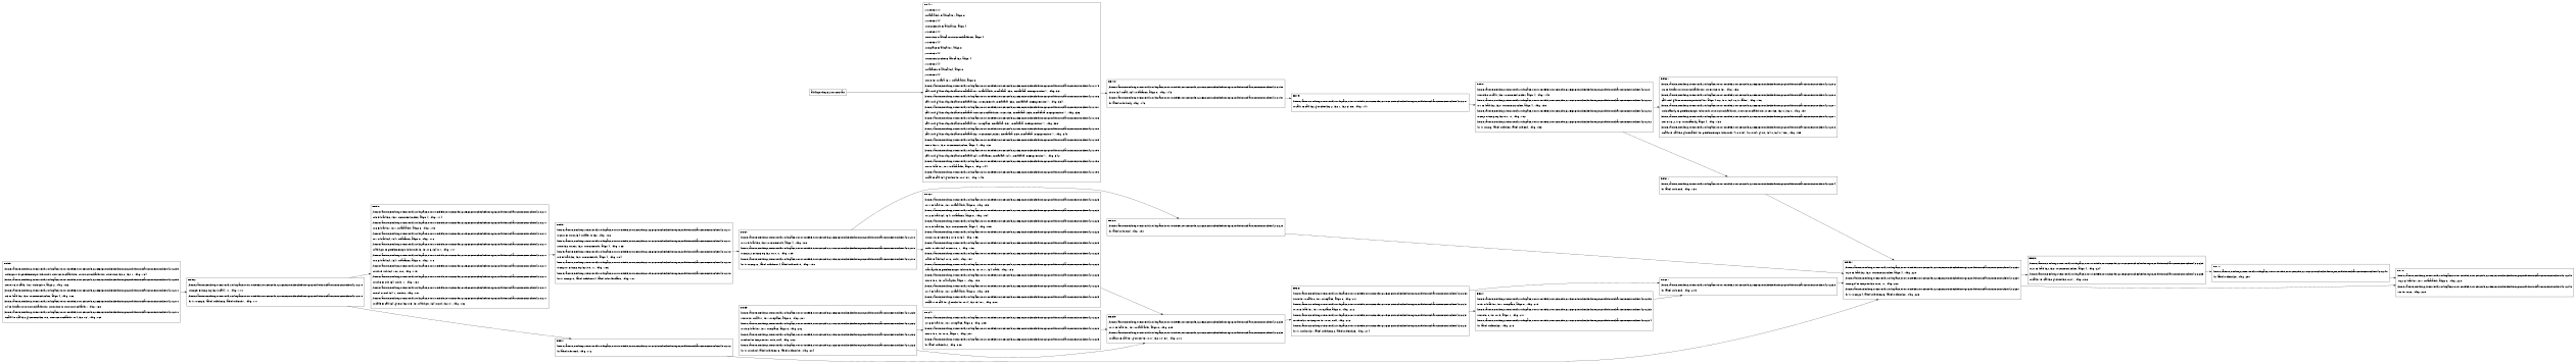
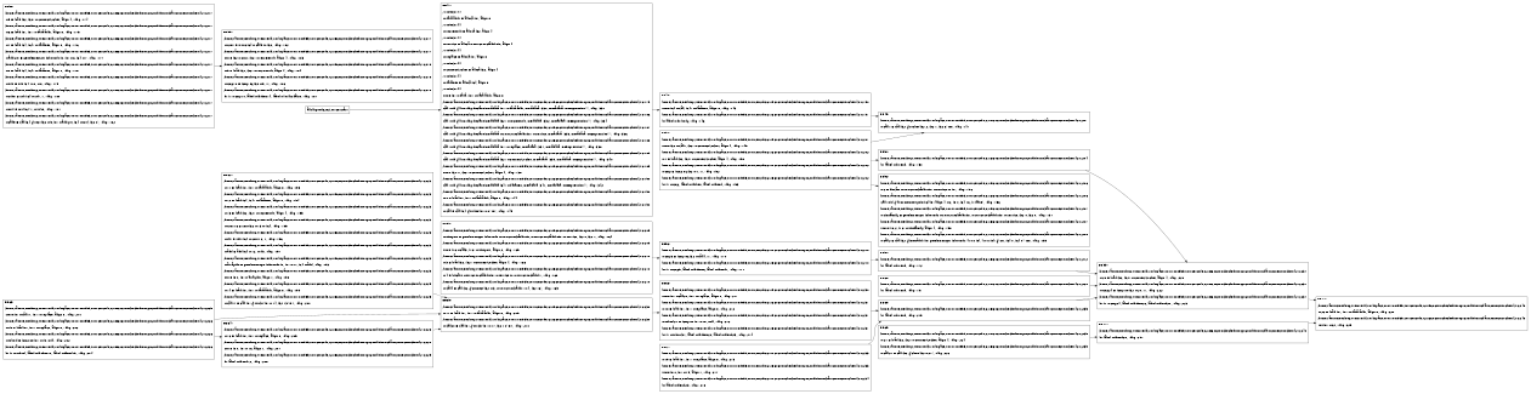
  digraph {
    rankdir=LR
    node [shape=record]
    n1 [label="{all_ll_goodB2GSource_start}"]
    n2 [label="{BB47:\l\l/:100903144\l\n  %data.addr = alloca i8*, align 8\l\n/:100903144\l\n  %recvResult = alloca i32, align 4\l\n/:100903144\l\n  %service = alloca %struct.sockaddr_in, align 4\l\n/:100903144\l\n  %replace = alloca i8*, align 8\l\n/:100903144\l\n  %connectSocket = alloca i32, align 4\l\n/:100903144\l\n  %dataLen = alloca i64, align 8\l\n/:100903144\l\n  store i8* %data, i8** %data.addr, align 8\l\n/home/raoxue/Desktop/MemVerif/workspace/000_108_955/source_code/CWE606_Unchecked_Loop_Condition__char_connect_socket_42.c:179\l\n  call void @llvm.dbg.declare(metadata i8** %data.addr, metadata !330, metadata !DIExpression()), !dbg !331\l\n/home/raoxue/Desktop/MemVerif/workspace/000_108_955/source_code/CWE606_Unchecked_Loop_Condition__char_connect_socket_42.c:186\l\n  call void @llvm.dbg.declare(metadata i32* %recvResult, metadata !332, metadata !DIExpression()), !dbg !334\l\n/home/raoxue/Desktop/MemVerif/workspace/000_108_955/source_code/CWE606_Unchecked_Loop_Condition__char_connect_socket_42.c:187\l\n  call void @llvm.dbg.declare(metadata %struct.sockaddr_in* %service, metadata !335, metadata !DIExpression()), !dbg !336\l\n/home/raoxue/Desktop/MemVerif/workspace/000_108_955/source_code/CWE606_Unchecked_Loop_Condition__char_connect_socket_42.c:188\l\n  call void @llvm.dbg.declare(metadata i8** %replace, metadata !337, metadata !DIExpression()), !dbg !338\l\n/home/raoxue/Desktop/MemVerif/workspace/000_108_955/source_code/CWE606_Unchecked_Loop_Condition__char_connect_socket_42.c:189\l\n  call void @llvm.dbg.declare(metadata i32* %connectSocket, metadata !339, metadata !DIExpression()), !dbg !340\l\n/home/raoxue/Desktop/MemVerif/workspace/000_108_955/source_code/CWE606_Unchecked_Loop_Condition__char_connect_socket_42.c:189\l\n  store i32 -1, i32* %connectSocket, align 4, !dbg !138\l\n/home/raoxue/Desktop/MemVerif/workspace/000_108_955/source_code/CWE606_Unchecked_Loop_Condition__char_connect_socket_42.c:190\l\n  call void @llvm.dbg.declare(metadata i64* %dataLen, metadata !341, metadata !DIExpression()), !dbg !342\l\n/home/raoxue/Desktop/MemVerif/workspace/000_108_955/source_code/CWE606_Unchecked_Loop_Condition__char_connect_socket_42.c:190\l\n  %0 = load i8*, i8** %data.addr, align 8, !dbg !144\l\n/home/raoxue/Desktop/MemVerif/workspace/000_108_955/source_code/CWE606_Unchecked_Loop_Condition__char_connect_socket_42.c:190\l\n  %call = call i64 @strlen(i8* %0) #7, !dbg !145\l\n}"]
    n3 [label="{BB48:\l\l/home/raoxue/Desktop/MemVerif/workspace/000_108_955/source_code/CWE606_Unchecked_Loop_Condition__char_connect_socket_42.c:190\l\n  store i64 %call, i64* %dataLen, align 8, !dbg !143\l\n/home/raoxue/Desktop/MemVerif/workspace/000_108_955/source_code/CWE606_Unchecked_Loop_Condition__char_connect_socket_42.c:191\l\n  br label %do.body, !dbg !146\l\n}"]
    n4 [label="{BB49:\l\l/home/raoxue/Desktop/MemVerif/workspace/000_108_955/source_code/CWE606_Unchecked_Loop_Condition__char_connect_socket_42.c:201\l\n  %call1 = call i32 @socket(i32 2, i32 1, i32 6) #8, !dbg !147\l\n}"]
    n5 [label="{BB50:\l\l/home/raoxue/Desktop/MemVerif/workspace/000_108_955/source_code/CWE606_Unchecked_Loop_Condition__char_connect_socket_42.c:201\l\n  store i32 %call1, i32* %connectSocket, align 4, !dbg !149\l\n/home/raoxue/Desktop/MemVerif/workspace/000_108_955/source_code/CWE606_Unchecked_Loop_Condition__char_connect_socket_42.c:202\l\n  %1 = load i32, i32* %connectSocket, align 4, !dbg !150\l\n/home/raoxue/Desktop/MemVerif/workspace/000_108_955/source_code/CWE606_Unchecked_Loop_Condition__char_connect_socket_42.c:202\l\n  %cmp = icmp eq i32 %1, -1, !dbg !152\l\n/home/raoxue/Desktop/MemVerif/workspace/000_108_955/source_code/CWE606_Unchecked_Loop_Condition__char_connect_socket_42.c:202\l\n  br i1 %cmp, label %if.then, label %if.end, !dbg !153\l\n}"]
    n6 [label="{BB51:\l\l/home/raoxue/Desktop/MemVerif/workspace/000_108_955/source_code/CWE606_Unchecked_Loop_Condition__char_connect_socket_42.c:204\l\n  br label %do.end, !dbg !150\l\n}"]
    n7 [label="{BB52:\l\l/home/raoxue/Desktop/MemVerif/workspace/000_108_955/source_code/CWE606_Unchecked_Loop_Condition__char_connect_socket_42.c:206\l\n  %2 = bitcast %struct.sockaddr_in* %service to i8*, !dbg !156\l\n/home/raoxue/Desktop/MemVerif/workspace/000_108_955/source_code/CWE606_Unchecked_Loop_Condition__char_connect_socket_42.c:206\l\n  call void @llvm.memset.p0i8.i64(i8* align 4 %2, i8 0, i64 16, i1 false), !dbg !156\l\n/home/raoxue/Desktop/MemVerif/workspace/000_108_955/source_code/CWE606_Unchecked_Loop_Condition__char_connect_socket_42.c:207\l\n  %sin_family = getelementptr inbounds %struct.sockaddr_in, %struct.sockaddr_in* %service, i32 0, i32 0, !dbg !157\l\n/home/raoxue/Desktop/MemVerif/workspace/000_108_955/source_code/CWE606_Unchecked_Loop_Condition__char_connect_socket_42.c:207\l\n  store i16 2, i16* %sin_family, align 4, !dbg !158\l\n/home/raoxue/Desktop/MemVerif/workspace/000_108_955/source_code/CWE606_Unchecked_Loop_Condition__char_connect_socket_42.c:208\l\n  %call2 = call i32 @inet_addr(i8* getelementptr inbounds ([10 x i8], [10 x i8]* @.str, i64 0, i64 0)) #8, !dbg !159\l\n}"]
    n8 [label="{BB53:\l\l/home/raoxue/Desktop/MemVerif/workspace/000_108_955/source_code/CWE606_Unchecked_Loop_Condition__char_connect_socket_42.c:237\l\n  %20 = load i32, i32* %connectSocket, align 4, !dbg !220\l\n/home/raoxue/Desktop/MemVerif/workspace/000_108_955/source_code/CWE606_Unchecked_Loop_Condition__char_connect_socket_42.c:237\l\n  %cmp24 = icmp ne i32 %20, -1, !dbg !222\l\n/home/raoxue/Desktop/MemVerif/workspace/000_108_955/source_code/CWE606_Unchecked_Loop_Condition__char_connect_socket_42.c:237\l\n  br i1 %cmp24, label %if.then26, label %if.end28, !dbg !223\l\n}"]
    n9 [label="{BB69:\l\l/home/raoxue/Desktop/MemVerif/workspace/000_108_955/source_code/CWE606_Unchecked_Loop_Condition__char_connect_socket_42.c:239\l\n  %21 = load i32, i32* %connectSocket, align 4, !dbg !224\l\n/home/raoxue/Desktop/MemVerif/workspace/000_108_955/source_code/CWE606_Unchecked_Loop_Condition__char_connect_socket_42.c:239\l\n  %call27 = call i32 @close(i32 %21), !dbg !226\l\n}"]
    n10 [label="{BB70:\l\l/home/raoxue/Desktop/MemVerif/workspace/000_108_955/source_code/CWE606_Unchecked_Loop_Condition__char_connect_socket_42.c:248\l\n  %22 = load i8*, i8** %data.addr, align 8, !dbg !228\l\n/home/raoxue/Desktop/MemVerif/workspace/000_108_955/source_code/CWE606_Unchecked_Loop_Condition__char_connect_socket_42.c:248\l\n  ret i8* %22, !dbg !229\l\n}"]
    n11 [label="{BB71:\l\l/home/raoxue/Desktop/MemVerif/workspace/000_108_955/source_code/CWE606_Unchecked_Loop_Condition__char_connect_socket_42.c:240\l\n  br label %if.end28, !dbg !297\l\n}"]
    n12 [label="{BB55:\l\l/home/raoxue/Desktop/MemVerif/workspace/000_108_955/source_code/CWE606_Unchecked_Loop_Condition__char_connect_socket_42.c:209\l\n  %sin_port = getelementptr inbounds %struct.sockaddr_in, %struct.sockaddr_in* %service, i32 0, i32 1, !dbg !164\l\n/home/raoxue/Desktop/MemVerif/workspace/000_108_955/source_code/CWE606_Unchecked_Loop_Condition__char_connect_socket_42.c:209\l\n  store i16 %call3, i16* %sin_port, align 2, !dbg !165\l\n/home/raoxue/Desktop/MemVerif/workspace/000_108_955/source_code/CWE606_Unchecked_Loop_Condition__char_connect_socket_42.c:210\l\n  %3 = load i32, i32* %connectSocket, align 4, !dbg !166\l\n/home/raoxue/Desktop/MemVerif/workspace/000_108_955/source_code/CWE606_Unchecked_Loop_Condition__char_connect_socket_42.c:210\l\n  %4 = bitcast %struct.sockaddr_in* %service to %struct.sockaddr*, !dbg !168\l\n/home/raoxue/Desktop/MemVerif/workspace/000_108_955/source_code/CWE606_Unchecked_Loop_Condition__char_connect_socket_42.c:210\l\n  %call4 = call i32 @connect(i32 %3, %struct.sockaddr* %4, i32 16), !dbg !169\l\n}"]
    n13 [label="{BB56:\l\l/home/raoxue/Desktop/MemVerif/workspace/000_108_955/source_code/CWE606_Unchecked_Loop_Condition__char_connect_socket_42.c:210\l\n  %cmp5 = icmp eq i32 %call4, -1, !dbg !170\l\n/home/raoxue/Desktop/MemVerif/workspace/000_108_955/source_code/CWE606_Unchecked_Loop_Condition__char_connect_socket_42.c:210\l\n  br i1 %cmp5, label %if.then6, label %if.end7, !dbg !171\l\n}"]
    n14 [label="{BB57:\l\l/home/raoxue/Desktop/MemVerif/workspace/000_108_955/source_code/CWE606_Unchecked_Loop_Condition__char_connect_socket_42.c:212\l\n  br label %do.end, !dbg !172\l\n}"]
    n15 [label="{BB58:\l\l/home/raoxue/Desktop/MemVerif/workspace/000_108_955/source_code/CWE606_Unchecked_Loop_Condition__char_connect_socket_42.c:217\l\n  %5 = load i32, i32* %connectSocket, align 4, !dbg !174\l\n/home/raoxue/Desktop/MemVerif/workspace/000_108_955/source_code/CWE606_Unchecked_Loop_Condition__char_connect_socket_42.c:217\l\n  %6 = load i8*, i8** %data.addr, align 8, !dbg !175\l\n/home/raoxue/Desktop/MemVerif/workspace/000_108_955/source_code/CWE606_Unchecked_Loop_Condition__char_connect_socket_42.c:217\l\n  %7 = load i64, i64* %dataLen, align 8, !dbg !176\l\n/home/raoxue/Desktop/MemVerif/workspace/000_108_955/source_code/CWE606_Unchecked_Loop_Condition__char_connect_socket_42.c:217\l\n  %add.ptr = getelementptr inbounds i8, i8* %6, i64 %7, !dbg !177\l\n/home/raoxue/Desktop/MemVerif/workspace/000_108_955/source_code/CWE606_Unchecked_Loop_Condition__char_connect_socket_42.c:217\l\n  %8 = load i64, i64* %dataLen, align 8, !dbg !178\l\n/home/raoxue/Desktop/MemVerif/workspace/000_108_955/source_code/CWE606_Unchecked_Loop_Condition__char_connect_socket_42.c:217\l\n  %sub = sub i64 100, %8, !dbg !179\l\n/home/raoxue/Desktop/MemVerif/workspace/000_108_955/source_code/CWE606_Unchecked_Loop_Condition__char_connect_socket_42.c:217\l\n  %sub8 = sub i64 %sub, 1, !dbg !180\l\n/home/raoxue/Desktop/MemVerif/workspace/000_108_955/source_code/CWE606_Unchecked_Loop_Condition__char_connect_socket_42.c:217\l\n  %mul = mul i64 1, %sub8, !dbg !181\l\n/home/raoxue/Desktop/MemVerif/workspace/000_108_955/source_code/CWE606_Unchecked_Loop_Condition__char_connect_socket_42.c:217\l\n  %call9 = call i64 @recv(i32 %5, i8* %add.ptr, i64 %mul, i32 0), !dbg !182\l\n}"]
    n16 [label="{BB59:\l\l/home/raoxue/Desktop/MemVerif/workspace/000_108_955/source_code/CWE606_Unchecked_Loop_Condition__char_connect_socket_42.c:217\l\n  %conv = trunc i64 %call9 to i32, !dbg !182\l\n/home/raoxue/Desktop/MemVerif/workspace/000_108_955/source_code/CWE606_Unchecked_Loop_Condition__char_connect_socket_42.c:217\l\n  store i32 %conv, i32* %recvResult, align 4, !dbg !183\l\n/home/raoxue/Desktop/MemVerif/workspace/000_108_955/source_code/CWE606_Unchecked_Loop_Condition__char_connect_socket_42.c:218\l\n  %9 = load i32, i32* %recvResult, align 4, !dbg !184\l\n/home/raoxue/Desktop/MemVerif/workspace/000_108_955/source_code/CWE606_Unchecked_Loop_Condition__char_connect_socket_42.c:218\l\n  %cmp10 = icmp eq i32 %9, -1, !dbg !186\l\n/home/raoxue/Desktop/MemVerif/workspace/000_108_955/source_code/CWE606_Unchecked_Loop_Condition__char_connect_socket_42.c:218\l\n  br i1 %cmp10, label %if.then14, label %lor.lhs.false, !dbg !187\l\n}"]
-   n17 [label="{BB61:\l\l/home/raoxue/Desktop/MemVerif/workspace/000_108_955/source_code/CWE606_Unchecked_Loop_Condition__char_connect_socket_42.c:218\l\n  %10 = load i32, i32* %recvResult, align 4, !dbg !188\l\n/home/raoxue/Desktop/MemVerif/workspace/000_108_955/source_code/CWE606_Unchecked_Loop_Condition__char_connect_socket_42.c:218\l\n  %cmp12 = icmp eq i32 %10, 0, !dbg !189\l\n/home/raoxue/Desktop/MemVerif/workspace/000_108_955/source_code/CWE606_Unchecked_Loop_Condition__char_connect_socket_42.c:218\l\n  br i1 %cmp12, label %if.then14, label %if.end15, !dbg !190\l\n}"]
    n18 [label="{BB60:\l\l/home/raoxue/Desktop/MemVerif/workspace/000_108_955/source_code/CWE606_Unchecked_Loop_Condition__char_connect_socket_42.c:220\l\n  br label %do.end, !dbg !191\l\n}"]
    n19 [label="{BB62:\l\l/home/raoxue/Desktop/MemVerif/workspace/000_108_955/source_code/CWE606_Unchecked_Loop_Condition__char_connect_socket_42.c:223\l\n  %11 = load i8*, i8** %data.addr, align 8, !dbg !193\l\n/home/raoxue/Desktop/MemVerif/workspace/000_108_955/source_code/CWE606_Unchecked_Loop_Condition__char_connect_socket_42.c:223\l\n  %12 = load i64, i64* %dataLen, align 8, !dbg !194\l\n/home/raoxue/Desktop/MemVerif/workspace/000_108_955/source_code/CWE606_Unchecked_Loop_Condition__char_connect_socket_42.c:223\l\n  %13 = load i32, i32* %recvResult, align 4, !dbg !195\l\n/home/raoxue/Desktop/MemVerif/workspace/000_108_955/source_code/CWE606_Unchecked_Loop_Condition__char_connect_socket_42.c:223\l\n  %conv16 = sext i32 %13 to i64, !dbg !195\l\n/home/raoxue/Desktop/MemVerif/workspace/000_108_955/source_code/CWE606_Unchecked_Loop_Condition__char_connect_socket_42.c:223\l\n  %div = udiv i64 %conv16, 1, !dbg !196\l\n/home/raoxue/Desktop/MemVerif/workspace/000_108_955/source_code/CWE606_Unchecked_Loop_Condition__char_connect_socket_42.c:223\l\n  %add = add i64 %12, %div, !dbg !197\l\n/home/raoxue/Desktop/MemVerif/workspace/000_108_955/source_code/CWE606_Unchecked_Loop_Condition__char_connect_socket_42.c:223\l\n  %arrayidx = getelementptr inbounds i8, i8* %11, i64 %add, !dbg !193\l\n/home/raoxue/Desktop/MemVerif/workspace/000_108_955/source_code/CWE606_Unchecked_Loop_Condition__char_connect_socket_42.c:223\l\n  store i8 0, i8* %arrayidx, align 1, !dbg !198\l\n/home/raoxue/Desktop/MemVerif/workspace/000_108_955/source_code/CWE606_Unchecked_Loop_Condition__char_connect_socket_42.c:225\l\n  %14 = load i8*, i8** %data.addr, align 8, !dbg !199\l\n/home/raoxue/Desktop/MemVerif/workspace/000_108_955/source_code/CWE606_Unchecked_Loop_Condition__char_connect_socket_42.c:225\l\n  %call17 = call i8* @strchr(i8* %14, i32 13) #7, !dbg !200\l\n}"]
    n20 [label="{BB65:\l\l/home/raoxue/Desktop/MemVerif/workspace/000_108_955/source_code/CWE606_Unchecked_Loop_Condition__char_connect_socket_42.c:230\l\n  %17 = load i8*, i8** %data.addr, align 8, !dbg !209\l\n/home/raoxue/Desktop/MemVerif/workspace/000_108_955/source_code/CWE606_Unchecked_Loop_Condition__char_connect_socket_42.c:230\l\n  %call20 = call i8* @strchr(i8* %17, i32 10) #7, !dbg !210\l\n}"]
    n21 [label="{BB63:\l\l/home/raoxue/Desktop/MemVerif/workspace/000_108_955/source_code/CWE606_Unchecked_Loop_Condition__char_connect_socket_42.c:225\l\n  store i8* %call17, i8** %replace, align 8, !dbg !201\l\n/home/raoxue/Desktop/MemVerif/workspace/000_108_955/source_code/CWE606_Unchecked_Loop_Condition__char_connect_socket_42.c:226\l\n  %15 = load i8*, i8** %replace, align 8, !dbg !202\l\n/home/raoxue/Desktop/MemVerif/workspace/000_108_955/source_code/CWE606_Unchecked_Loop_Condition__char_connect_socket_42.c:226\l\n  %tobool = icmp ne i8* %15, null, !dbg !202\l\n/home/raoxue/Desktop/MemVerif/workspace/000_108_955/source_code/CWE606_Unchecked_Loop_Condition__char_connect_socket_42.c:226\l\n  br i1 %tobool, label %if.then18, label %if.end19, !dbg !204\l\n}"]
    n22 [label="{BB64:\l\l/home/raoxue/Desktop/MemVerif/workspace/000_108_955/source_code/CWE606_Unchecked_Loop_Condition__char_connect_socket_42.c:228\l\n  %16 = load i8*, i8** %replace, align 8, !dbg !205\l\n/home/raoxue/Desktop/MemVerif/workspace/000_108_955/source_code/CWE606_Unchecked_Loop_Condition__char_connect_socket_42.c:228\l\n  store i8 0, i8* %16, align 1, !dbg !207\l\n/home/raoxue/Desktop/MemVerif/workspace/000_108_955/source_code/CWE606_Unchecked_Loop_Condition__char_connect_socket_42.c:229\l\n  br label %if.end12, !dbg !208\l\n}"]
    n23 [label="{BB66:\l\l/home/raoxue/Desktop/MemVerif/workspace/000_108_955/source_code/CWE606_Unchecked_Loop_Condition__char_connect_socket_42.c:230\l\n  store i8* %call20, i8** %replace, align 8, !dbg !211\l\n/home/raoxue/Desktop/MemVerif/workspace/000_108_955/source_code/CWE606_Unchecked_Loop_Condition__char_connect_socket_42.c:231\l\n  %18 = load i8*, i8** %replace, align 8, !dbg !212\l\n/home/raoxue/Desktop/MemVerif/workspace/000_108_955/source_code/CWE606_Unchecked_Loop_Condition__char_connect_socket_42.c:231\l\n  %tobool21 = icmp ne i8* %18, null, !dbg !212\l\n/home/raoxue/Desktop/MemVerif/workspace/000_108_955/source_code/CWE606_Unchecked_Loop_Condition__char_connect_socket_42.c:231\l\n  br i1 %tobool21, label %if.then22, label %if.end23, !dbg !214\l\n}"]
    n24 [label="{BB67:\l\l/home/raoxue/Desktop/MemVerif/workspace/000_108_955/source_code/CWE606_Unchecked_Loop_Condition__char_connect_socket_42.c:233\l\n  %19 = load i8*, i8** %replace, align 8, !dbg !215\l\n/home/raoxue/Desktop/MemVerif/workspace/000_108_955/source_code/CWE606_Unchecked_Loop_Condition__char_connect_socket_42.c:233\l\n  store i8 0, i8* %19, align 1, !dbg !217\l\n/home/raoxue/Desktop/MemVerif/workspace/000_108_955/source_code/CWE606_Unchecked_Loop_Condition__char_connect_socket_42.c:234\l\n  br label %if.end23, !dbg !218\l\n}"]
    n25 [label="{BB68:\l\l/home/raoxue/Desktop/MemVerif/workspace/000_108_955/source_code/CWE606_Unchecked_Loop_Condition__char_connect_socket_42.c:235\l\n  br label %do.end, !dbg !219\l\n}"]
    n1 -> n2
    n2 -> n3
    n3 -> n4
-   n4 -> n5
+   n5 -> n4
    n5 -> n6
    n5 -> n7
    n6 -> n8
-   n8 -> n9
    n8 -> n10
    n9 -> n11
    n11 -> n10
    n12 -> n13
    n13 -> n14
-   n13 -> n15
    n14 -> n8
    n15 -> n16
-   n16 -> n17
-   n17 -> n18
-   n17 -> n19
    n18 -> n8
    n19 -> n20
    n20 -> n23
    n21 -> n20
    n21 -> n22
    n22 -> n20
-   n23 -> n24
    n23 -> n25
    n24 -> n25
    n25 -> n8
  }
